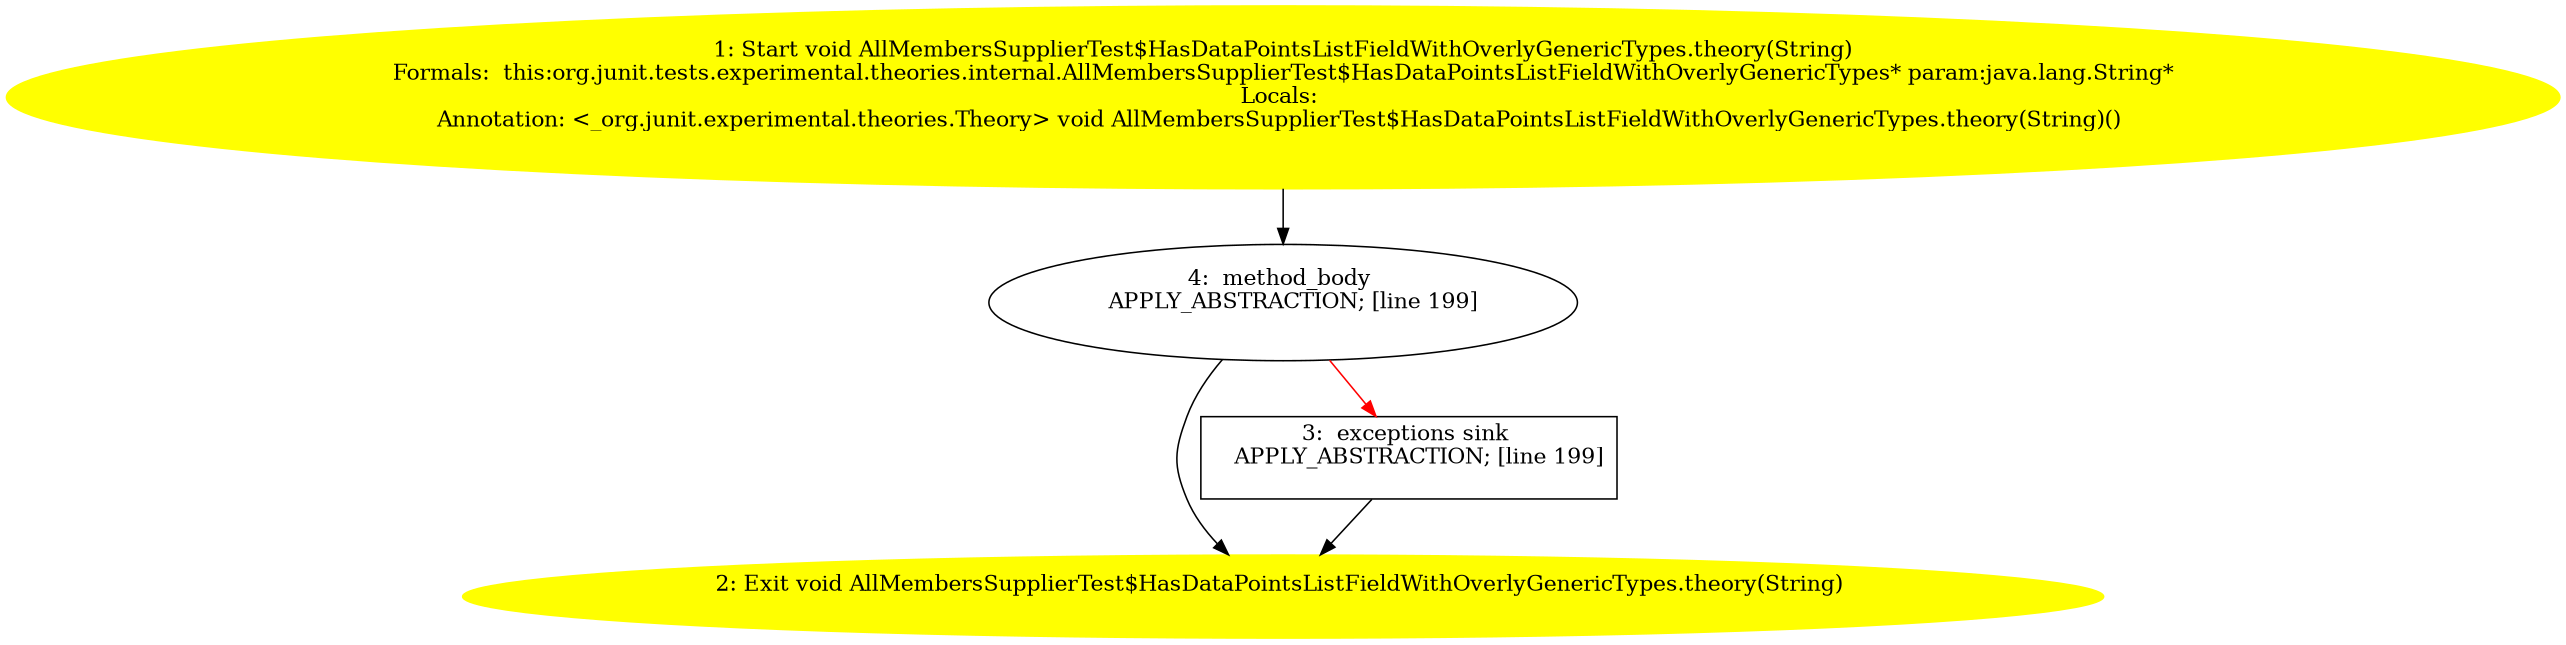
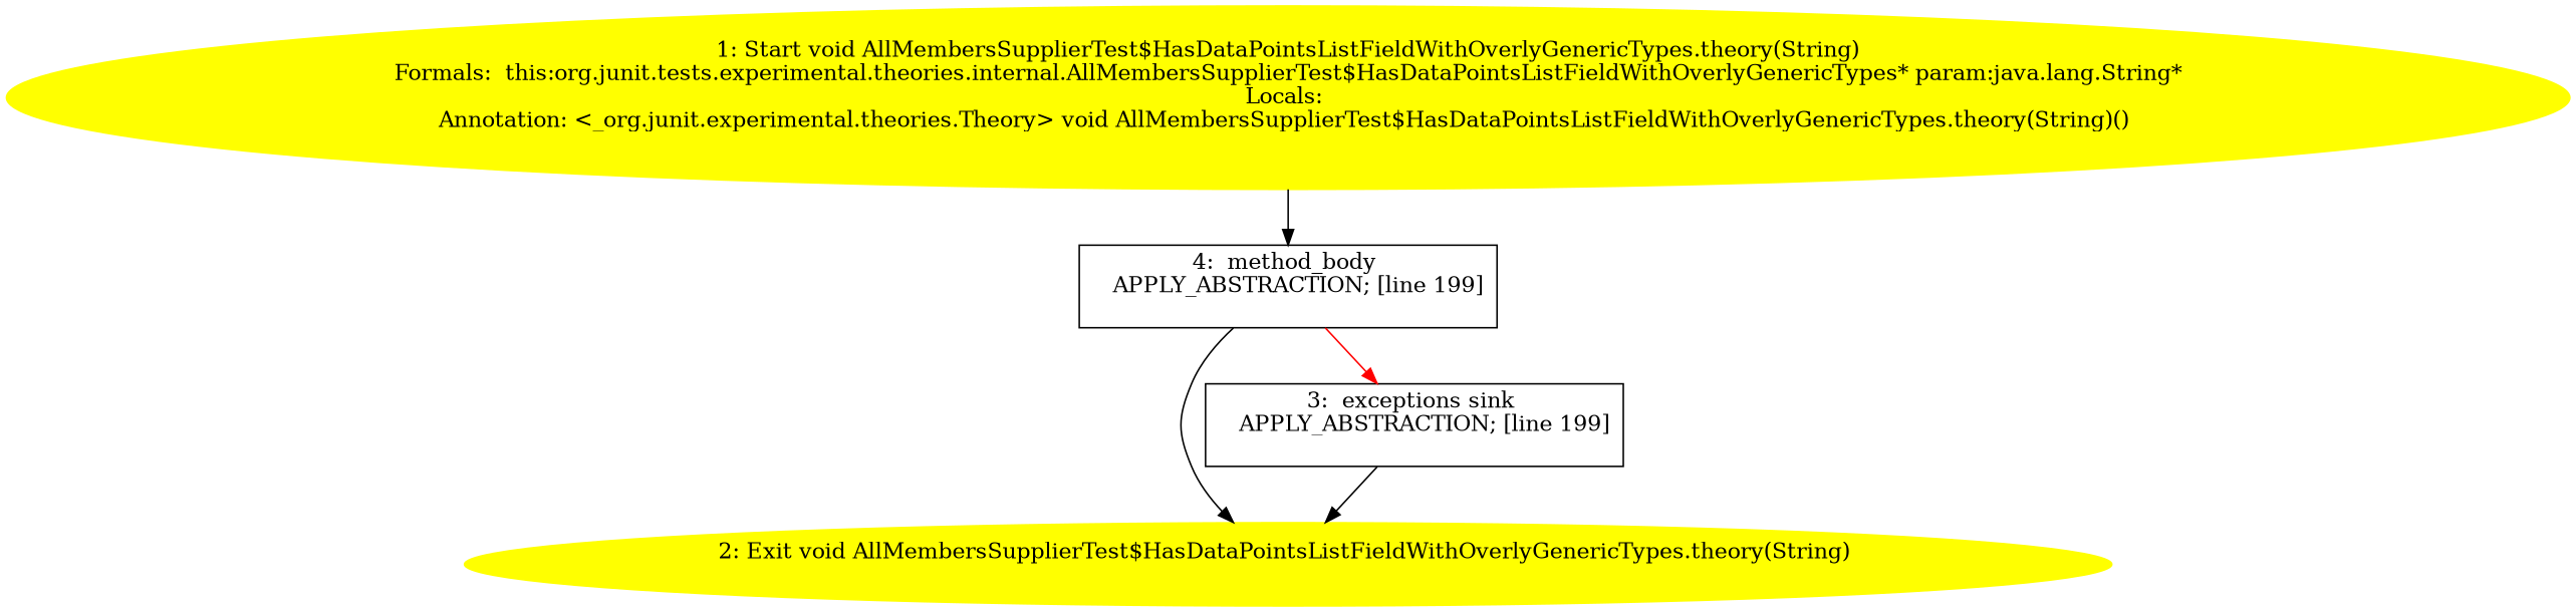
  digraph {
    n1 [color=yellow label="1: Start void AllMembersSupplierTest$HasDataPointsListFieldWithOverlyGenericTypes.theory(String)\nFormals:  this:org.junit.tests.experimental.theories.internal.AllMembersSupplierTest$HasDataPointsListFieldWithOverlyGenericTypes* param:java.lang.String*\nLocals: \nAnnotation: <_org.junit.experimental.theories.Theory> void AllMembersSupplierTest$HasDataPointsListFieldWithOverlyGenericTypes.theory(String)() \n  " style=filled]
-   n2 [label="4:  method_body \n   APPLY_ABSTRACTION; [line 199]\n " shape=ellipse]
+   n2 [label="4:  method_body \n   APPLY_ABSTRACTION; [line 199]\n " shape=box]
    n3 [color=yellow label="2: Exit void AllMembersSupplierTest$HasDataPointsListFieldWithOverlyGenericTypes.theory(String) \n  " style=filled]
    n4 [label="3:  exceptions sink \n   APPLY_ABSTRACTION; [line 199]\n " shape=box]
    n1 -> n2
    n2 -> n3
    n2 -> n4 [color=red]
    n4 -> n3
  }
